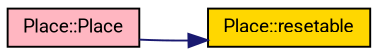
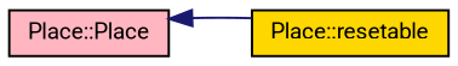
  digraph {
    rankdir=LR
    fontname=Roboto
    node [color=black fontname=Roboto fontsize=10 shape=record style=filled]
    n1 [fillcolor=lightpink fontcolor=black height=0.2 label="Place::Place" width=0.4]
    n2 [fillcolor=gold height=0.2 label="Place::resetable" width=0.4]
-   n1 -> n2 [color=midnightblue fontname=Roboto fontsize=10 labelfontname=Helvetica labelfontsize=10 style=solid]
+   n2 -> n1 [color=midnightblue fontname=Roboto fontsize=10 labelfontname=Helvetica labelfontsize=10 style=solid]
  }
